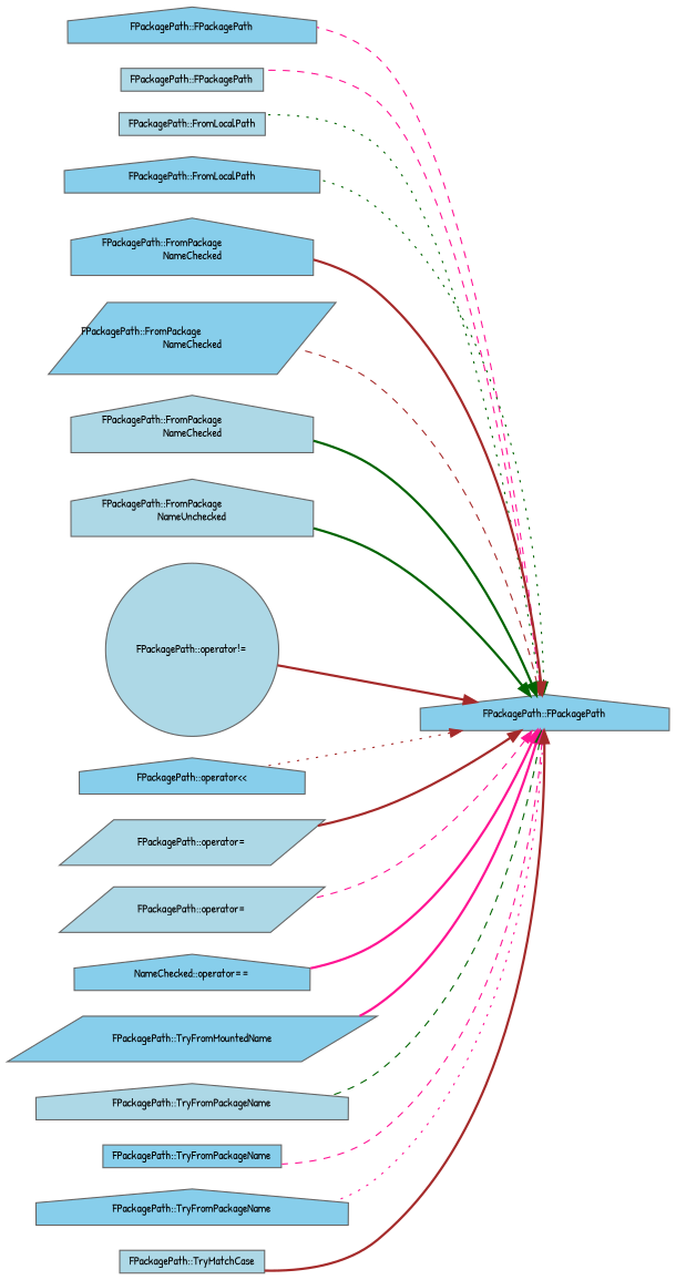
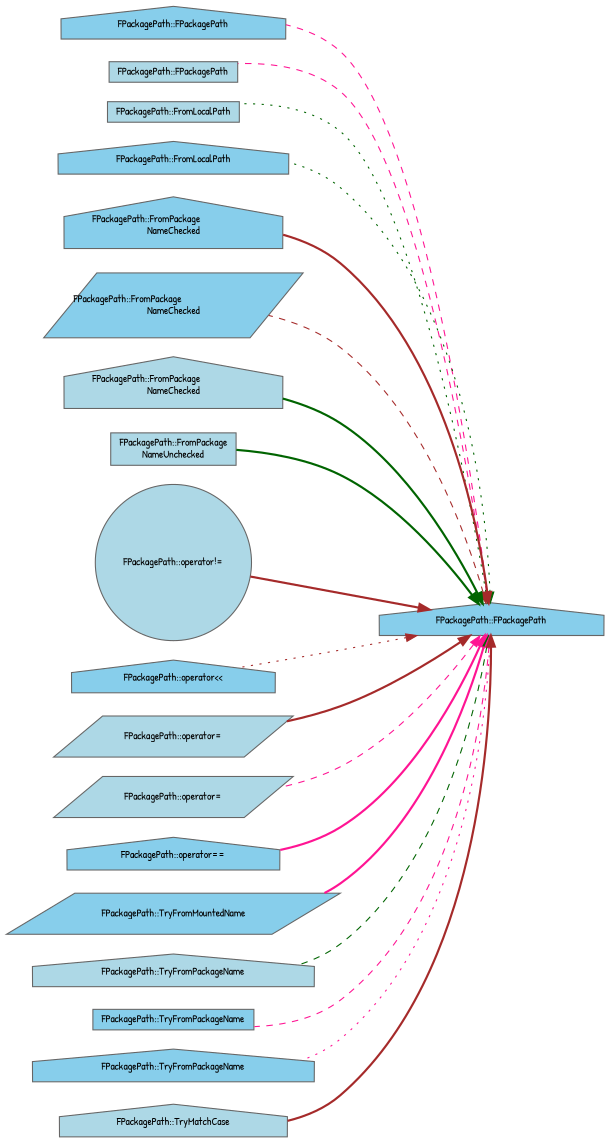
  digraph {
    fontname="Patrick Hand"
    rankdir=RL
    node [color=grey40 fillcolor=skyblue fontname="Patrick Hand" fontsize=10 shape=house style=filled]
    edge [color=deeppink dir=back fontname="Patrick Hand" fontsize=10 labelfontname=Helvetica labelfontsize=10 style=bold]
    n1 [color=gray40 fontcolor=black height=0.2 label="FPackagePath::FPackagePath" width=0.4]
    n2 [height=0.2 label="FPackagePath::FPackagePath" width=0.4]
    n3 [fillcolor=lightblue height=0.2 label="FPackagePath::FPackagePath" shape=box width=0.4]
    n4 [fillcolor=lightblue height=0.2 label="FPackagePath::FromLocalPath" shape=box width=0.4]
    n5 [height=0.2 label="FPackagePath::FromLocalPath" width=0.4]
    n6 [height=0.2 label="FPackagePath::FromPackage\lNameChecked" width=0.4]
    n7 [height=0.2 label="FPackagePath::FromPackage\lNameChecked" shape=parallelogram width=0.4]
    n8 [fillcolor=lightblue height=0.2 label="FPackagePath::FromPackage\lNameChecked" width=0.4]
-   n9 [fillcolor=lightblue height=0.2 label="FPackagePath::FromPackage\lNameUnchecked" width=0.4]
+   n9 [fillcolor=lightblue height=0.2 label="FPackagePath::FromPackage\lNameUnchecked" shape=box width=0.4]
    n10 [fillcolor=lightblue height=0.2 label="FPackagePath::operator!=" shape=circle width=0.4]
    n11 [height=0.2 label="FPackagePath::operator\<\<" width=0.4]
    n12 [fillcolor=lightblue height=0.2 label="FPackagePath::operator=" shape=parallelogram width=0.4]
    n13 [fillcolor=lightblue height=0.2 label="FPackagePath::operator=" shape=parallelogram width=0.4]
-   n14 [height=0.2 label="NameChecked::operator==" width=0.4]
+   n14 [height=0.2 label="FPackagePath::operator==" width=0.4]
    n15 [height=0.2 label="FPackagePath::TryFromMountedName" shape=parallelogram width=0.4]
    n16 [fillcolor=lightblue height=0.2 label="FPackagePath::TryFromPackageName" width=0.4]
    n17 [height=0.2 label="FPackagePath::TryFromPackageName" shape=box width=0.4]
    n18 [height=0.2 label="FPackagePath::TryFromPackageName" width=0.4]
-   n19 [fillcolor=lightblue height=0.2 label="FPackagePath::TryMatchCase" shape=box width=0.4]
+   n19 [fillcolor=lightblue height=0.2 label="FPackagePath::TryMatchCase" width=0.4]
    n1 -> n2 [style=dashed]
    n1 -> n3 [style=dashed]
    n1 -> n4 [color=darkgreen style=dotted]
    n1 -> n5 [color=darkgreen style=dotted]
    n1 -> n6 [color=brown]
    n1 -> n7 [color=brown style=dashed]
    n1 -> n8 [color=darkgreen]
    n1 -> n9 [color=darkgreen]
    n1 -> n10 [color=brown]
    n1 -> n11 [color=brown style=dotted]
    n1 -> n12 [color=brown]
    n1 -> n13 [style=dashed]
    n1 -> n14
    n1 -> n15
    n1 -> n16 [color=darkgreen style=dashed]
    n1 -> n17 [style=dashed]
    n1 -> n18 [style=dotted]
    n1 -> n19 [color=brown]
  }
